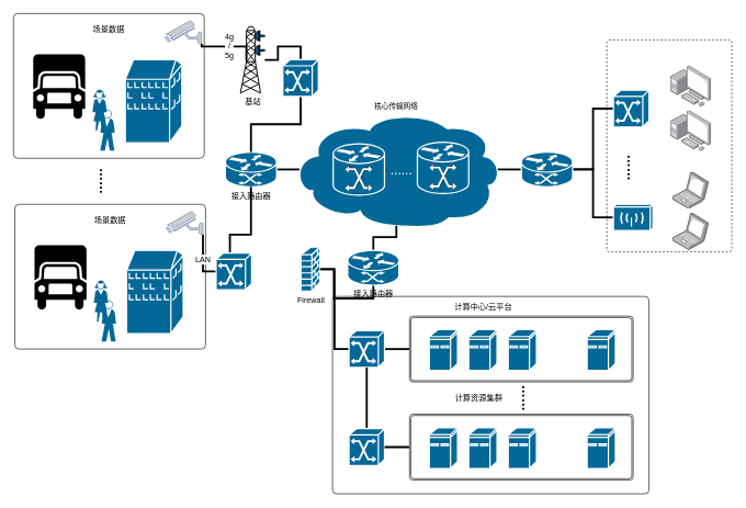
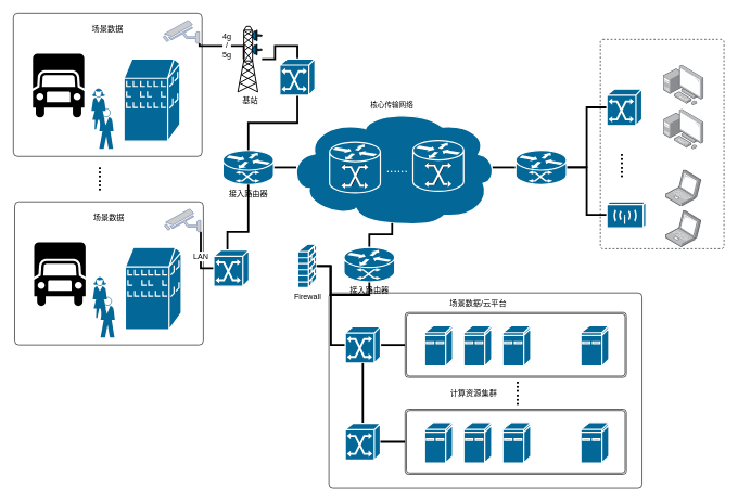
  <mxCell id="0" />
  <mxCell id="1" parent="0" />
  <mxCell id="2" value="" style="rounded=1;whiteSpace=wrap;html=1;strokeColor=#000000;fontSize=20;fontColor=#000000;arcSize=2;dashed=1;" vertex="1" parent="1"><mxGeometry x="922" y="60" width="190" height="322" as="geometry" /></mxCell>
  <mxCell id="3" value="" style="rounded=1;whiteSpace=wrap;html=1;strokeColor=#000000;fontSize=20;fontColor=#000000;arcSize=2;" vertex="1" parent="1"><mxGeometry x="505" y="450" width="481" height="300" as="geometry" /></mxCell>
  <mxCell id="4" style="edgeStyle=orthogonalEdgeStyle;rounded=0;orthogonalLoop=1;jettySize=auto;html=1;exitX=0;exitY=0.5;exitDx=0;exitDy=0;entryX=1;entryY=0.5;entryDx=0;entryDy=0;entryPerimeter=0;fontSize=20;endArrow=none;endFill=0;strokeWidth=3;" edge="1" parent="1" source="5" target="36"><mxGeometry relative="1" as="geometry" /></mxCell>
  <mxCell id="5" value="" style="shape=ext;double=1;rounded=1;whiteSpace=wrap;html=1;fontSize=20;arcSize=5;" vertex="1" parent="1"><mxGeometry x="622" y="480" width="340" height="100" as="geometry" /></mxCell>
  <mxCell id="6" value="" style="rounded=1;whiteSpace=wrap;html=1;arcSize=3;" vertex="1" parent="1"><mxGeometry x="22" y="310" width="290" height="220" as="geometry" /></mxCell>
  <mxCell id="7" value="" style="shape=mxgraph.cisco.buildings.mdu;sketch=0;html=1;pointerEvents=1;dashed=0;fillColor=#036897;strokeColor=#ffffff;strokeWidth=2;verticalLabelPosition=bottom;verticalAlign=top;align=center;outlineConnect=0;" vertex="1" parent="1"><mxGeometry x="192" y="380" width="86" height="126.5" as="geometry" /></mxCell>
  <mxCell id="8" value="" style="shape=mxgraph.cisco.computers_and_peripherals.ibm_mini_as400;sketch=0;html=1;pointerEvents=1;dashed=0;fillColor=#036897;strokeColor=#ffffff;strokeWidth=2;verticalLabelPosition=bottom;verticalAlign=top;align=center;outlineConnect=0;" vertex="1" parent="1"><mxGeometry x="652" y="500.5" width="43" height="62" as="geometry" /></mxCell>
  <mxCell id="9" value="" style="shape=mxgraph.cisco.computers_and_peripherals.ibm_mini_as400;sketch=0;html=1;pointerEvents=1;dashed=0;fillColor=#036897;strokeColor=#ffffff;strokeWidth=2;verticalLabelPosition=bottom;verticalAlign=top;align=center;outlineConnect=0;" vertex="1" parent="1"><mxGeometry x="712" y="500.5" width="43" height="62" as="geometry" /></mxCell>
  <mxCell id="10" value="" style="shape=mxgraph.cisco.computers_and_peripherals.ibm_mini_as400;sketch=0;html=1;pointerEvents=1;dashed=0;fillColor=#036897;strokeColor=#ffffff;strokeWidth=2;verticalLabelPosition=bottom;verticalAlign=top;align=center;outlineConnect=0;" vertex="1" parent="1"><mxGeometry x="772" y="500.5" width="43" height="62" as="geometry" /></mxCell>
  <mxCell id="11" value="" style="shape=mxgraph.cisco.computers_and_peripherals.ibm_mini_as400;sketch=0;html=1;pointerEvents=1;dashed=0;fillColor=#036897;strokeColor=#ffffff;strokeWidth=2;verticalLabelPosition=bottom;verticalAlign=top;align=center;outlineConnect=0;" vertex="1" parent="1"><mxGeometry x="892" y="500.5" width="43" height="62" as="geometry" /></mxCell>
  <mxCell id="12" value="" style="shape=mxgraph.cisco.people.standing_man;sketch=0;html=1;pointerEvents=1;dashed=0;fillColor=#036897;strokeColor=#ffffff;strokeWidth=2;verticalLabelPosition=bottom;verticalAlign=top;align=center;outlineConnect=0;" vertex="1" parent="1"><mxGeometry x="154" y="456.5" width="22" height="62" as="geometry" /></mxCell>
  <mxCell id="13" value="" style="shape=mxgraph.cisco.people.standing_woman;sketch=0;html=1;pointerEvents=1;dashed=0;fillColor=#036897;strokeColor=#ffffff;strokeWidth=2;verticalLabelPosition=bottom;verticalAlign=top;align=center;outlineConnect=0;" vertex="1" parent="1"><mxGeometry x="142" y="426.5" width="22" height="62" as="geometry" /></mxCell>
  <mxCell id="14" style="edgeStyle=orthogonalEdgeStyle;rounded=0;orthogonalLoop=1;jettySize=auto;html=1;exitX=1;exitY=0.5;exitDx=0;exitDy=0;exitPerimeter=0;entryX=0.04;entryY=0.5;entryDx=0;entryDy=0;entryPerimeter=0;strokeWidth=3;fontSize=20;endArrow=none;endFill=0;" edge="1" parent="1" source="15" target="17"><mxGeometry relative="1" as="geometry" /></mxCell>
  <mxCell id="15" value="接入路由器" style="shape=mxgraph.cisco.routers.atm_router;sketch=0;html=1;pointerEvents=1;dashed=0;fillColor=#036897;strokeColor=#ffffff;strokeWidth=2;verticalLabelPosition=bottom;verticalAlign=top;align=center;outlineConnect=0;" vertex="1" parent="1"><mxGeometry x="342" y="230.5" width="78" height="53" as="geometry" /></mxCell>
  <mxCell id="16" style="edgeStyle=orthogonalEdgeStyle;rounded=0;orthogonalLoop=1;jettySize=auto;html=1;exitX=0.98;exitY=0.5;exitDx=0;exitDy=0;exitPerimeter=0;entryX=0;entryY=0.5;entryDx=0;entryDy=0;entryPerimeter=0;strokeWidth=3;fontSize=20;endArrow=none;endFill=0;" edge="1" parent="1" source="17" target="54"><mxGeometry relative="1" as="geometry" /></mxCell>
  <mxCell id="17" value="" style="shape=mxgraph.cisco.storage.cloud;sketch=0;html=1;pointerEvents=1;dashed=0;fillColor=#036897;strokeColor=#ffffff;strokeWidth=2;verticalLabelPosition=bottom;verticalAlign=top;align=center;outlineConnect=0;" vertex="1" parent="1"><mxGeometry x="442" y="169.5" width="320" height="175" as="geometry" /></mxCell>
  <mxCell id="18" value="" style="shape=mxgraph.signs.transportation.truck_6;html=1;pointerEvents=1;fillColor=#000000;strokeColor=none;verticalLabelPosition=bottom;verticalAlign=top;align=center;" vertex="1" parent="1"><mxGeometry x="52" y="372" width="79" height="98" as="geometry" /></mxCell>
  <mxCell id="19" value="场景数据" style="text;html=1;strokeColor=none;fillColor=none;align=center;verticalAlign=middle;whiteSpace=wrap;rounded=0;" vertex="1" parent="1"><mxGeometry x="137" y="320" width="60" height="30" as="geometry" /></mxCell>
  <mxCell id="20" style="edgeStyle=orthogonalEdgeStyle;rounded=0;orthogonalLoop=1;jettySize=auto;html=1;strokeWidth=3;fontSize=20;endArrow=none;endFill=0;entryX=0.5;entryY=1;entryDx=0;entryDy=0;entryPerimeter=0;" edge="1" parent="1" source="51" target="15"><mxGeometry relative="1" as="geometry"><mxPoint x="342" y="300" as="targetPoint" /><mxPoint x="381" y="390" as="sourcePoint" /><Array as="points"><mxPoint x="349" y="356" /><mxPoint x="381" y="356" /></Array></mxGeometry></mxCell>
  <mxCell id="21" value="LAN" style="edgeStyle=orthogonalEdgeStyle;rounded=0;orthogonalLoop=1;jettySize=auto;html=1;exitX=0;exitY=1;exitDx=0;exitDy=0;exitPerimeter=0;entryX=0;entryY=0.5;entryDx=0;entryDy=0;entryPerimeter=0;strokeWidth=3;fontSize=12;endArrow=none;endFill=0;" edge="1" parent="1" source="22" target="51"><mxGeometry relative="1" as="geometry" /></mxCell>
  <mxCell id="22" value="" style="fontColor=#0066CC;verticalAlign=top;verticalLabelPosition=bottom;labelPosition=center;align=center;html=1;outlineConnect=0;fillColor=#CCCCCC;strokeColor=#6881B3;gradientColor=none;gradientDirection=north;strokeWidth=2;shape=mxgraph.networks.security_camera;flipH=1;" vertex="1" parent="1"><mxGeometry x="252" y="321" width="56" height="35" as="geometry" /></mxCell>
  <mxCell id="23" value="" style="rounded=1;whiteSpace=wrap;html=1;arcSize=3;" vertex="1" parent="1"><mxGeometry x="20" y="20" width="290" height="220" as="geometry" /></mxCell>
  <mxCell id="24" value="" style="shape=mxgraph.cisco.buildings.mdu;sketch=0;html=1;pointerEvents=1;dashed=0;fillColor=#036897;strokeColor=#ffffff;strokeWidth=2;verticalLabelPosition=bottom;verticalAlign=top;align=center;outlineConnect=0;" vertex="1" parent="1"><mxGeometry x="190" y="90" width="86" height="126.5" as="geometry" /></mxCell>
  <mxCell id="25" value="" style="shape=mxgraph.cisco.people.standing_man;sketch=0;html=1;pointerEvents=1;dashed=0;fillColor=#036897;strokeColor=#ffffff;strokeWidth=2;verticalLabelPosition=bottom;verticalAlign=top;align=center;outlineConnect=0;" vertex="1" parent="1"><mxGeometry x="152" y="166.5" width="22" height="62" as="geometry" /></mxCell>
  <mxCell id="26" value="" style="shape=mxgraph.cisco.people.standing_woman;sketch=0;html=1;pointerEvents=1;dashed=0;fillColor=#036897;strokeColor=#ffffff;strokeWidth=2;verticalLabelPosition=bottom;verticalAlign=top;align=center;outlineConnect=0;" vertex="1" parent="1"><mxGeometry x="140" y="136.5" width="22" height="62" as="geometry" /></mxCell>
  <mxCell id="27" value="" style="shape=mxgraph.signs.transportation.truck_6;html=1;pointerEvents=1;fillColor=#000000;strokeColor=none;verticalLabelPosition=bottom;verticalAlign=top;align=center;" vertex="1" parent="1"><mxGeometry x="50" y="82" width="79" height="98" as="geometry" /></mxCell>
  <mxCell id="28" value="场景数据" style="text;html=1;strokeColor=none;fillColor=none;align=center;verticalAlign=middle;whiteSpace=wrap;rounded=0;" vertex="1" parent="1"><mxGeometry x="135" y="30" width="60" height="30" as="geometry" /></mxCell>
  <mxCell id="29" style="edgeStyle=orthogonalEdgeStyle;rounded=0;orthogonalLoop=1;jettySize=auto;html=1;entryX=0.5;entryY=0;entryDx=0;entryDy=0;entryPerimeter=0;strokeWidth=3;fontSize=20;endArrow=none;endFill=0;exitX=0.5;exitY=1;exitDx=0;exitDy=0;exitPerimeter=0;" edge="1" parent="1" source="50" target="15"><mxGeometry relative="1" as="geometry"><mxPoint x="381" y="140" as="sourcePoint" /></mxGeometry></mxCell>
  <mxCell id="30" value="&lt;font color=&quot;#000000&quot; style=&quot;font-size: 12px;&quot;&gt;4g&lt;br style=&quot;font-size: 12px;&quot;&gt;/&lt;br style=&quot;font-size: 12px;&quot;&gt;5g&lt;br style=&quot;font-size: 12px;&quot;&gt;&lt;/font&gt;" style="edgeStyle=orthogonalEdgeStyle;rounded=0;orthogonalLoop=1;jettySize=auto;html=1;exitX=0;exitY=1;exitDx=0;exitDy=0;exitPerimeter=0;entryX=0.245;entryY=0.5;entryDx=0;entryDy=0;entryPerimeter=0;strokeWidth=3;fontSize=12;fontColor=#FFFFFF;endArrow=none;endFill=0;" edge="1" parent="1" source="31" target="49"><mxGeometry relative="1" as="geometry"><Array as="points"><mxPoint x="306" y="70" /></Array></mxGeometry></mxCell>
  <mxCell id="31" value="" style="fontColor=#0066CC;verticalAlign=top;verticalLabelPosition=bottom;labelPosition=center;align=center;html=1;outlineConnect=0;fillColor=#CCCCCC;strokeColor=#6881B3;gradientColor=none;gradientDirection=north;strokeWidth=2;shape=mxgraph.networks.security_camera;flipH=1;" vertex="1" parent="1"><mxGeometry x="250" y="31" width="56" height="35" as="geometry" /></mxCell>
  <mxCell id="32" value="&lt;b style=&quot;font-size: 20px;&quot;&gt;……&lt;/b&gt;" style="text;html=1;strokeColor=none;fillColor=none;align=center;verticalAlign=middle;whiteSpace=wrap;rounded=0;rotation=90;fontSize=20;" vertex="1" parent="1"><mxGeometry x="130" y="260" width="60" height="30" as="geometry" /></mxCell>
  <mxCell id="33" style="edgeStyle=orthogonalEdgeStyle;rounded=0;orthogonalLoop=1;jettySize=auto;html=1;exitX=1;exitY=0.5;exitDx=0;exitDy=0;exitPerimeter=0;strokeWidth=3;fontSize=20;endArrow=none;endFill=0;entryX=0.5;entryY=1;entryDx=0;entryDy=0;entryPerimeter=0;" edge="1" parent="1" source="34" target="47"><mxGeometry relative="1" as="geometry" /></mxCell>
  <mxCell id="34" value="Firewall" style="shape=mxgraph.cisco.security.firewall;sketch=0;html=1;pointerEvents=1;dashed=0;fillColor=#036897;strokeColor=#ffffff;strokeWidth=2;verticalLabelPosition=bottom;verticalAlign=top;align=center;outlineConnect=0;fontSize=12;" vertex="1" parent="1"><mxGeometry x="457" y="375" width="29" height="67" as="geometry" /></mxCell>
  <mxCell id="35" style="edgeStyle=orthogonalEdgeStyle;rounded=0;orthogonalLoop=1;jettySize=auto;html=1;exitX=0;exitY=0.5;exitDx=0;exitDy=0;exitPerimeter=0;entryX=1;entryY=0.5;entryDx=0;entryDy=0;entryPerimeter=0;strokeWidth=3;fontSize=20;endArrow=none;endFill=0;" edge="1" parent="1" source="36" target="34"><mxGeometry relative="1" as="geometry" /></mxCell>
  <mxCell id="36" value="" style="shape=mxgraph.cisco.switches.atm_switch;sketch=0;html=1;pointerEvents=1;dashed=0;fillColor=#036897;strokeColor=#ffffff;strokeWidth=2;verticalLabelPosition=bottom;verticalAlign=top;align=center;outlineConnect=0;fontSize=20;" vertex="1" parent="1"><mxGeometry x="530" y="502" width="54" height="56" as="geometry" /></mxCell>
  <mxCell id="37" style="edgeStyle=orthogonalEdgeStyle;rounded=0;orthogonalLoop=1;jettySize=auto;html=1;exitX=0.5;exitY=0;exitDx=0;exitDy=0;exitPerimeter=0;fontSize=20;horizontal=1;endArrow=none;endFill=0;strokeWidth=3;" edge="1" parent="1" source="38" target="36"><mxGeometry relative="1" as="geometry" /></mxCell>
  <mxCell id="38" value="" style="shape=mxgraph.cisco.switches.atm_switch;sketch=0;html=1;pointerEvents=1;dashed=0;fillColor=#036897;strokeColor=#ffffff;strokeWidth=2;verticalLabelPosition=bottom;verticalAlign=top;align=center;outlineConnect=0;fontSize=20;" vertex="1" parent="1"><mxGeometry x="530" y="651" width="54" height="56" as="geometry" /></mxCell>
  <mxCell id="39" style="edgeStyle=orthogonalEdgeStyle;rounded=0;orthogonalLoop=1;jettySize=auto;html=1;exitX=0;exitY=0.5;exitDx=0;exitDy=0;fontSize=20;endArrow=none;endFill=0;strokeWidth=3;" edge="1" parent="1" source="40" target="38"><mxGeometry relative="1" as="geometry" /></mxCell>
  <mxCell id="40" value="" style="shape=ext;double=1;rounded=1;whiteSpace=wrap;html=1;fontSize=20;arcSize=5;" vertex="1" parent="1"><mxGeometry x="622" y="629" width="340" height="100" as="geometry" /></mxCell>
  <mxCell id="41" value="" style="shape=mxgraph.cisco.computers_and_peripherals.ibm_mini_as400;sketch=0;html=1;pointerEvents=1;dashed=0;fillColor=#036897;strokeColor=#ffffff;strokeWidth=2;verticalLabelPosition=bottom;verticalAlign=top;align=center;outlineConnect=0;" vertex="1" parent="1"><mxGeometry x="652" y="649.5" width="43" height="62" as="geometry" /></mxCell>
  <mxCell id="42" value="" style="shape=mxgraph.cisco.computers_and_peripherals.ibm_mini_as400;sketch=0;html=1;pointerEvents=1;dashed=0;fillColor=#036897;strokeColor=#ffffff;strokeWidth=2;verticalLabelPosition=bottom;verticalAlign=top;align=center;outlineConnect=0;" vertex="1" parent="1"><mxGeometry x="712" y="649.5" width="43" height="62" as="geometry" /></mxCell>
  <mxCell id="43" value="" style="shape=mxgraph.cisco.computers_and_peripherals.ibm_mini_as400;sketch=0;html=1;pointerEvents=1;dashed=0;fillColor=#036897;strokeColor=#ffffff;strokeWidth=2;verticalLabelPosition=bottom;verticalAlign=top;align=center;outlineConnect=0;" vertex="1" parent="1"><mxGeometry x="772" y="649.5" width="43" height="62" as="geometry" /></mxCell>
  <mxCell id="44" value="" style="shape=mxgraph.cisco.computers_and_peripherals.ibm_mini_as400;sketch=0;html=1;pointerEvents=1;dashed=0;fillColor=#036897;strokeColor=#ffffff;strokeWidth=2;verticalLabelPosition=bottom;verticalAlign=top;align=center;outlineConnect=0;" vertex="1" parent="1"><mxGeometry x="892" y="649.5" width="43" height="62" as="geometry" /></mxCell>
  <mxCell id="45" value="&lt;b style=&quot;font-size: 20px;&quot;&gt;……&lt;/b&gt;" style="text;html=1;strokeColor=none;fillColor=none;align=center;verticalAlign=middle;whiteSpace=wrap;rounded=0;rotation=90;fontSize=20;" vertex="1" parent="1"><mxGeometry x="772" y="590" width="60" height="30" as="geometry" /></mxCell>
  <mxCell id="46" style="edgeStyle=orthogonalEdgeStyle;rounded=0;orthogonalLoop=1;jettySize=auto;html=1;exitX=0.5;exitY=0;exitDx=0;exitDy=0;exitPerimeter=0;entryX=0.5;entryY=0.99;entryDx=0;entryDy=0;entryPerimeter=0;strokeWidth=3;fontSize=20;fontColor=#FFFFFF;endArrow=none;endFill=0;" edge="1" parent="1" source="47" target="17"><mxGeometry relative="1" as="geometry" /></mxCell>
  <mxCell id="47" value="接入路由器" style="shape=mxgraph.cisco.routers.atm_router;sketch=0;html=1;pointerEvents=1;dashed=0;fillColor=#036897;strokeColor=#ffffff;strokeWidth=2;verticalLabelPosition=bottom;verticalAlign=top;align=center;outlineConnect=0;" vertex="1" parent="1"><mxGeometry x="528" y="380" width="78" height="53" as="geometry" /></mxCell>
  <mxCell id="48" value="" style="edgeStyle=orthogonalEdgeStyle;rounded=0;orthogonalLoop=1;jettySize=auto;html=1;strokeWidth=3;fontSize=20;endArrow=none;endFill=0;entryX=0.5;entryY=0;entryDx=0;entryDy=0;entryPerimeter=0;" edge="1" parent="1" source="49" target="50"><mxGeometry relative="1" as="geometry" /></mxCell>
  <mxCell id="49" value="基站" style="shape=mxgraph.cisco.wireless.radio_tower;sketch=0;html=1;pointerEvents=1;dashed=0;fillColor=#036897;strokeColor=#000000;strokeWidth=2;verticalLabelPosition=bottom;verticalAlign=top;align=center;outlineConnect=0;fontSize=12;" vertex="1" parent="1"><mxGeometry x="365" y="40" width="37" height="101" as="geometry" /></mxCell>
  <mxCell id="50" value="" style="shape=mxgraph.cisco.switches.atm_switch;sketch=0;html=1;pointerEvents=1;dashed=0;fillColor=#036897;strokeColor=#ffffff;strokeWidth=2;verticalLabelPosition=bottom;verticalAlign=top;align=center;outlineConnect=0;fontSize=20;" vertex="1" parent="1"><mxGeometry x="429.5" y="90" width="54" height="56" as="geometry" /></mxCell>
  <mxCell id="51" value="" style="shape=mxgraph.cisco.switches.atm_switch;sketch=0;html=1;pointerEvents=1;dashed=0;fillColor=#036897;strokeColor=#ffffff;strokeWidth=2;verticalLabelPosition=bottom;verticalAlign=top;align=center;outlineConnect=0;fontSize=20;" vertex="1" parent="1"><mxGeometry x="328" y="384" width="54" height="56" as="geometry" /></mxCell>
  <mxCell id="52" style="edgeStyle=orthogonalEdgeStyle;rounded=0;orthogonalLoop=1;jettySize=auto;html=1;exitX=1;exitY=0.5;exitDx=0;exitDy=0;exitPerimeter=0;entryX=0;entryY=0.5;entryDx=0;entryDy=0;entryPerimeter=0;strokeWidth=3;fontSize=20;endArrow=none;endFill=0;" edge="1" parent="1" source="54" target="55"><mxGeometry relative="1" as="geometry" /></mxCell>
  <mxCell id="53" style="edgeStyle=orthogonalEdgeStyle;rounded=0;orthogonalLoop=1;jettySize=auto;html=1;exitX=1;exitY=0.5;exitDx=0;exitDy=0;exitPerimeter=0;entryX=0;entryY=0.5;entryDx=0;entryDy=0;entryPerimeter=0;strokeWidth=3;fontSize=20;endArrow=none;endFill=0;" edge="1" parent="1" source="54" target="61"><mxGeometry relative="1" as="geometry"><mxPoint x="932" y="321.5" as="targetPoint" /></mxGeometry></mxCell>
  <mxCell id="54" value="" style="shape=mxgraph.cisco.routers.atm_router;sketch=0;html=1;pointerEvents=1;dashed=0;fillColor=#036897;strokeColor=#ffffff;strokeWidth=2;verticalLabelPosition=bottom;verticalAlign=top;align=center;outlineConnect=0;" vertex="1" parent="1"><mxGeometry x="792" y="230.5" width="78" height="53" as="geometry" /></mxCell>
  <mxCell id="55" value="" style="shape=mxgraph.cisco.switches.atm_switch;sketch=0;html=1;pointerEvents=1;dashed=0;fillColor=#036897;strokeColor=#ffffff;strokeWidth=2;verticalLabelPosition=bottom;verticalAlign=top;align=center;outlineConnect=0;fontSize=20;" vertex="1" parent="1"><mxGeometry x="932" y="136.5" width="54" height="56" as="geometry" /></mxCell>
  <mxCell id="56" value="" style="shape=mxgraph.cisco.switches.mgx_8000_multiservice_switch;sketch=0;html=1;pointerEvents=1;dashed=0;fillColor=#036897;strokeColor=#ffffff;strokeWidth=2;verticalLabelPosition=bottom;verticalAlign=top;align=center;outlineConnect=0;fontSize=20;" vertex="1" parent="1"><mxGeometry x="506" y="218" width="78" height="78" as="geometry" /></mxCell>
  <mxCell id="57" value="" style="shape=mxgraph.cisco.switches.mgx_8000_multiservice_switch;sketch=0;html=1;pointerEvents=1;dashed=0;fillColor=#036897;strokeColor=#ffffff;strokeWidth=2;verticalLabelPosition=bottom;verticalAlign=top;align=center;outlineConnect=0;fontSize=20;" vertex="1" parent="1"><mxGeometry x="634" y="215.5" width="78" height="78" as="geometry" /></mxCell>
  <mxCell id="58" value="......" style="text;html=1;strokeColor=none;fillColor=none;align=center;verticalAlign=middle;whiteSpace=wrap;rounded=0;fontSize=20;fontColor=#FFFFFF;" vertex="1" parent="1"><mxGeometry x="580" y="242" width="60" height="30" as="geometry" /></mxCell>
  <mxCell id="59" value="" style="points=[];aspect=fixed;html=1;align=center;shadow=0;dashed=0;image;image=img/lib/allied_telesis/computer_and_terminals/Personal_Computer_with_Server.svg;strokeColor=#000000;fontSize=20;fontColor=#FFFFFF;" vertex="1" parent="1"><mxGeometry x="1018.66" y="99.35" width="62.4" height="62.4" as="geometry" /></mxCell>
  <mxCell id="60" value="" style="points=[];aspect=fixed;html=1;align=center;shadow=0;dashed=0;image;image=img/lib/allied_telesis/computer_and_terminals/Laptop.svg;strokeColor=#000000;fontSize=20;fontColor=#FFFFFF;" vertex="1" parent="1"><mxGeometry x="1022" y="261" width="55.71" height="56.5" as="geometry" /></mxCell>
  <mxCell id="61" value="" style="shape=mxgraph.cisco.wireless.wireless_transport;sketch=0;html=1;pointerEvents=1;dashed=0;fillColor=#036897;strokeColor=#ffffff;strokeWidth=2;verticalLabelPosition=bottom;verticalAlign=top;align=center;outlineConnect=0;fontSize=20;fontColor=#FFFFFF;" vertex="1" parent="1"><mxGeometry x="932" y="310" width="60" height="40" as="geometry" /></mxCell>
  <mxCell id="62" value="" style="points=[];aspect=fixed;html=1;align=center;shadow=0;dashed=0;image;image=img/lib/allied_telesis/computer_and_terminals/Laptop.svg;strokeColor=#000000;fontSize=20;fontColor=#FFFFFF;" vertex="1" parent="1"><mxGeometry x="1022" y="323.5" width="55.71" height="56.5" as="geometry" /></mxCell>
  <mxCell id="63" value="" style="points=[];aspect=fixed;html=1;align=center;shadow=0;dashed=0;image;image=img/lib/allied_telesis/computer_and_terminals/Personal_Computer_with_Server.svg;strokeColor=#000000;fontSize=20;fontColor=#FFFFFF;" vertex="1" parent="1"><mxGeometry x="1018.66" y="167.25" width="62.4" height="62.4" as="geometry" /></mxCell>
- <mxCell id="64" value="计算中心/云平台" style="text;html=1;align=center;verticalAlign=middle;resizable=0;points=[];autosize=1;strokeColor=none;fillColor=none;fontSize=12;fontColor=#000000;" vertex="1" parent="1"><mxGeometry x="678.5" y="452" width="110" height="30" as="geometry" /></mxCell>
+ <mxCell id="64" value="场景数据/云平台" style="text;html=1;align=center;verticalAlign=middle;resizable=0;points=[];autosize=1;strokeColor=none;fillColor=none;fontSize=12;fontColor=#000000;" vertex="1" parent="1"><mxGeometry x="678.5" y="452" width="110" height="30" as="geometry" /></mxCell>
  <mxCell id="65" value="核心传输网络" style="text;html=1;strokeColor=none;fillColor=none;align=center;verticalAlign=middle;whiteSpace=wrap;rounded=0;fontSize=11;fontColor=#000000;" vertex="1" parent="1"><mxGeometry x="562" y="146" width="80" height="30" as="geometry" /></mxCell>
  <mxCell id="66" value="计算资源集群" style="text;html=1;align=center;verticalAlign=middle;resizable=0;points=[];autosize=1;strokeColor=none;fillColor=none;fontSize=12;fontColor=#000000;" vertex="1" parent="1"><mxGeometry x="677" y="590" width="100" height="30" as="geometry" /></mxCell>
  <mxCell id="67" value="&lt;b style=&quot;font-size: 20px;&quot;&gt;……&lt;/b&gt;" style="text;html=1;strokeColor=none;fillColor=none;align=center;verticalAlign=middle;whiteSpace=wrap;rounded=0;rotation=90;fontSize=20;" vertex="1" parent="1"><mxGeometry x="932" y="239.5" width="60" height="30" as="geometry" /></mxCell>
